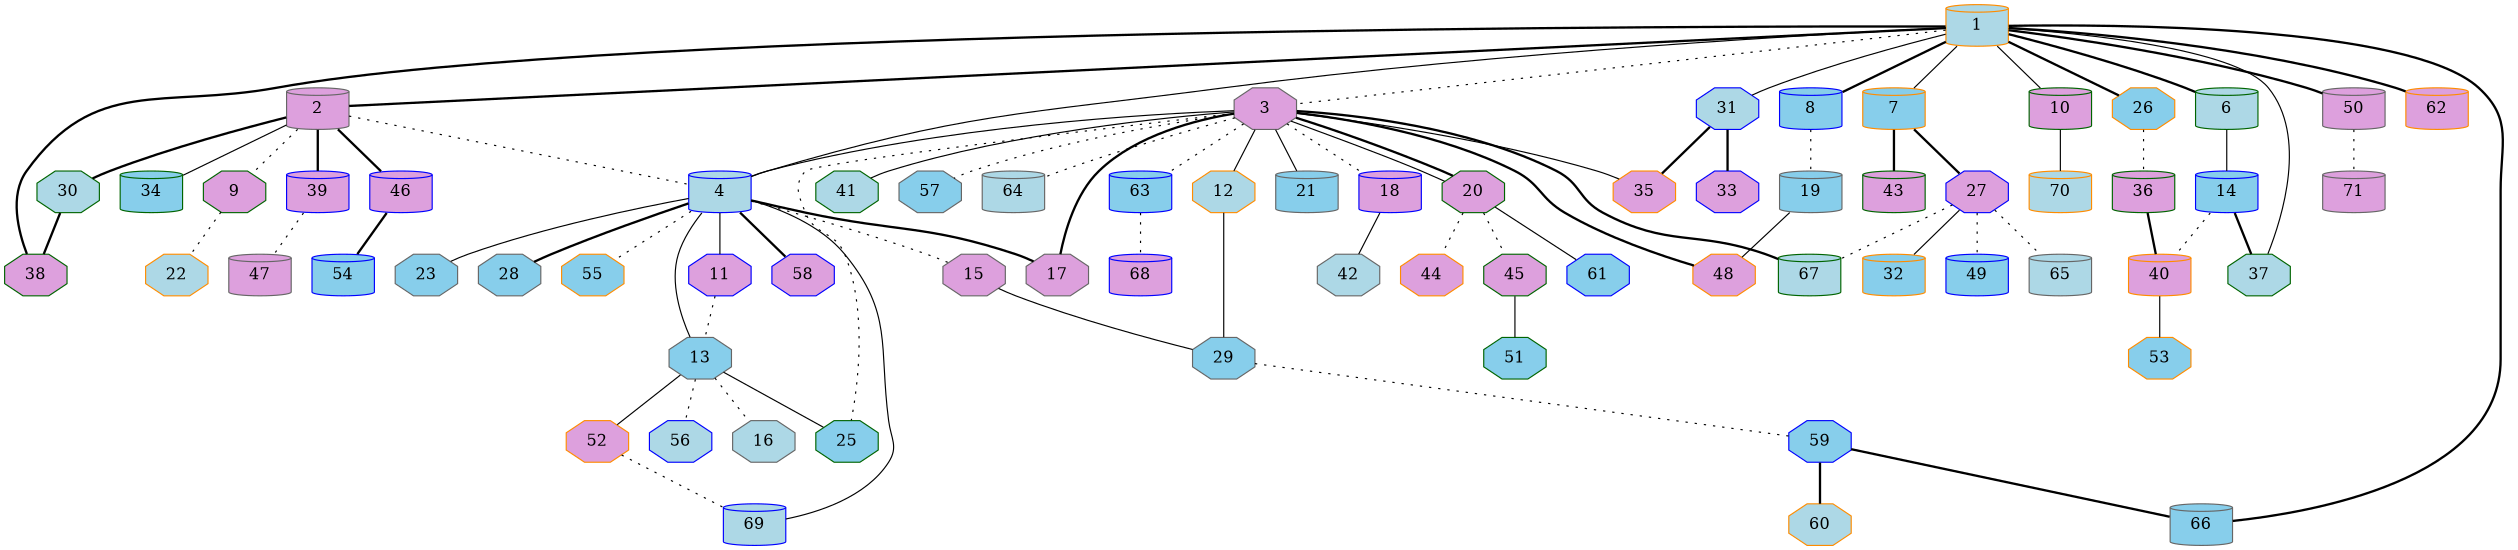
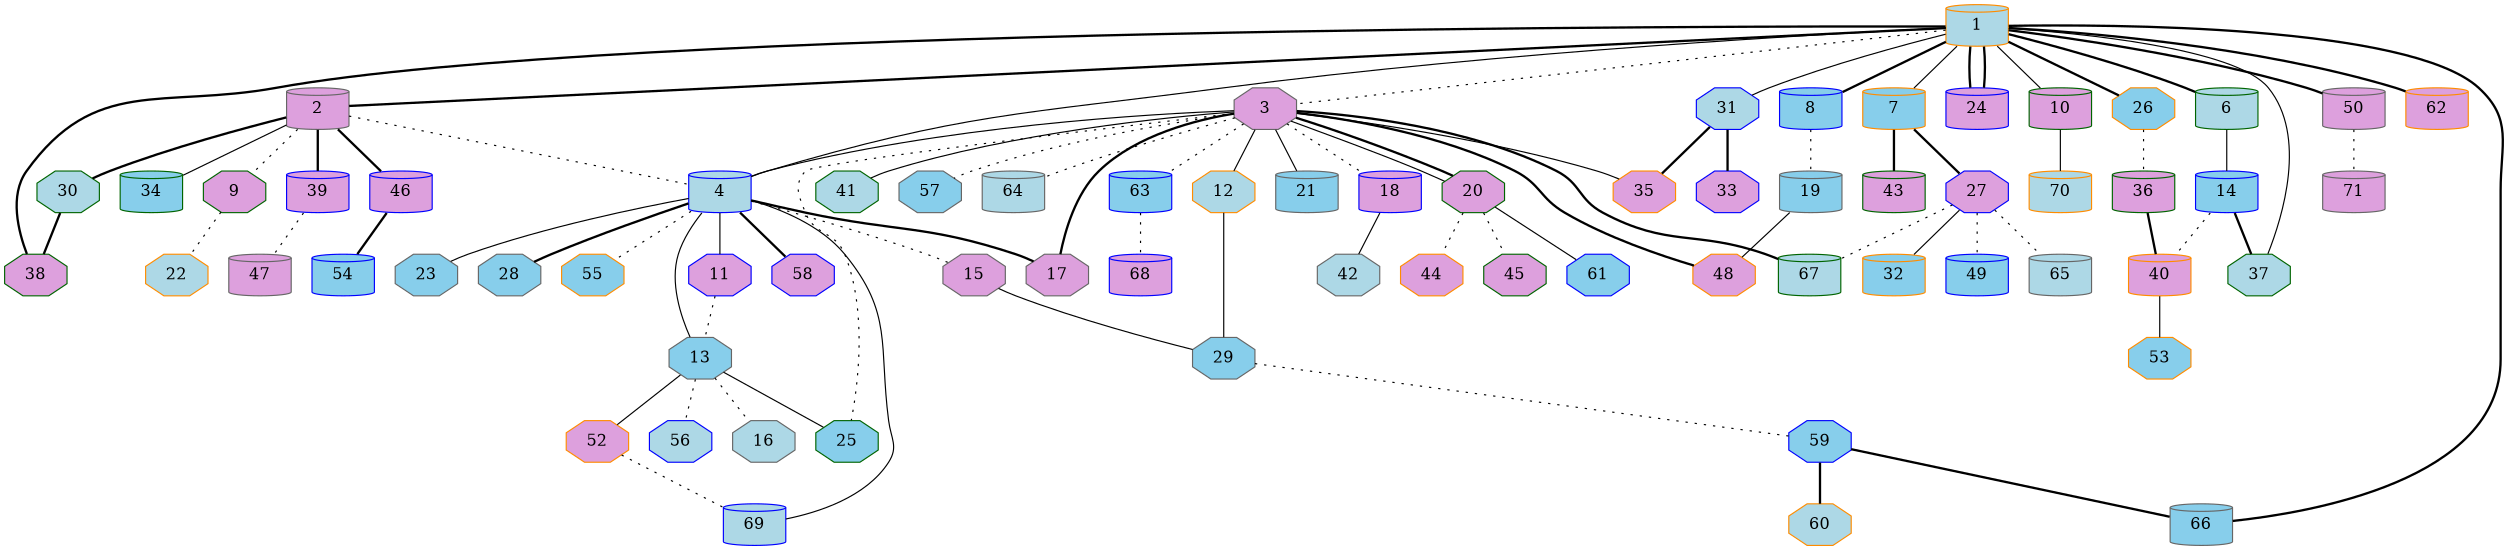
  graph {
    node [color=blue fillcolor=plum shape=octagon style=filled]
    edge [style=bold]
    1 [color=darkorange fillcolor=lightblue shape=cylinder]
    2 [color=gray40 shape=cylinder]
    3 [color=gray40]
    4 [fillcolor=lightblue shape=cylinder]
    6 [color=darkgreen fillcolor=lightblue shape=cylinder]
    7 [color=darkorange fillcolor=skyblue shape=cylinder]
    8 [fillcolor=skyblue shape=cylinder]
    10 [color=darkgreen shape=cylinder]
+   24 [shape=cylinder]
    26 [color=darkorange fillcolor=skyblue]
    31 [fillcolor=lightblue]
    37 [color=darkgreen fillcolor=lightblue]
    38 [color=darkgreen]
    50 [color=gray40 shape=cylinder]
    62 [color=darkorange shape=cylinder]
    66 [color=gray40 fillcolor=skyblue shape=cylinder]
    9 [color=darkgreen]
    30 [color=darkgreen fillcolor=lightblue]
    34 [color=darkgreen fillcolor=skyblue shape=cylinder]
    39 [shape=cylinder]
    46 [shape=cylinder]
    12 [color=darkorange fillcolor=lightblue]
    17 [color=gray40]
    18 [shape=cylinder]
    20 [color=darkgreen]
    21 [color=gray40 fillcolor=skyblue shape=cylinder]
    25 [color=darkgreen fillcolor=skyblue]
    35 [color=darkorange]
    41 [color=darkgreen fillcolor=lightblue]
    48 [color=darkorange]
    57 [color=gray40 fillcolor=skyblue]
    63 [fillcolor=skyblue shape=cylinder]
    64 [color=gray40 fillcolor=lightblue shape=cylinder]
    67 [color=darkgreen fillcolor=lightblue shape=cylinder]
    11
    13 [color=gray40 fillcolor=skyblue]
    15 [color=gray40]
    23 [color=gray40 fillcolor=skyblue]
    28 [color=gray40 fillcolor=skyblue]
    55 [color=darkorange fillcolor=skyblue]
    58
    69 [fillcolor=lightblue shape=cylinder]
    14 [fillcolor=skyblue shape=cylinder]
    27
    43 [color=darkgreen shape=cylinder]
    19 [color=gray40 fillcolor=skyblue shape=cylinder]
    70 [color=darkorange fillcolor=lightblue shape=cylinder]
    36 [color=darkgreen shape=cylinder]
    33
    71 [color=gray40 shape=cylinder]
    22 [color=darkorange fillcolor=lightblue]
    47 [color=gray40 shape=cylinder]
    54 [fillcolor=skyblue shape=cylinder]
    29 [color=gray40 fillcolor=skyblue]
    42 [color=gray40 fillcolor=lightblue]
    44 [color=darkorange]
    45 [color=darkgreen]
    61 [fillcolor=skyblue]
    68 [shape=cylinder]
    16 [color=gray40 fillcolor=lightblue]
    52 [color=darkorange]
    56 [fillcolor=lightblue]
    40 [color=darkorange shape=cylinder]
    32 [color=darkorange fillcolor=skyblue shape=cylinder]
    49 [fillcolor=skyblue shape=cylinder]
    65 [color=gray40 fillcolor=lightblue shape=cylinder]
    59 [fillcolor=skyblue]
    53 [color=darkorange fillcolor=skyblue]
-   51 [color=darkgreen fillcolor=skyblue]
    60 [color=darkorange fillcolor=lightblue]
    1 -- 2
    1 -- 3 [style=dotted]
    1 -- 4 [style=solid]
    1 -- 6
    1 -- 7 [style=solid]
    1 -- 8
    1 -- 10 [style=solid]
+   1 -- 24
+   1 -- 24
    1 -- 26
    1 -- 31 [style=solid]
    1 -- 37 [style=solid]
    1 -- 38
    1 -- 50
    1 -- 62
    1 -- 66
    2 -- 4 [style=dotted]
    2 -- 9 [style=dotted]
    2 -- 30
    2 -- 34 [style=solid]
    2 -- 39
    2 -- 46
    3 -- 4 [style=solid]
    3 -- 12 [style=solid]
    3 -- 17
    3 -- 18 [style=dotted]
    3 -- 20 [style=solid]
    3 -- 20
    3 -- 21 [style=solid]
    3 -- 25 [style=dotted]
    3 -- 35 [style=solid]
    3 -- 41 [style=solid]
    3 -- 48
    3 -- 57 [style=dotted]
    3 -- 63 [style=dotted]
    3 -- 64 [style=dotted]
    3 -- 67
    4 -- 17
    4 -- 11 [style=solid]
    4 -- 13 [style=solid]
    4 -- 15 [style=dotted]
    4 -- 23 [style=solid]
    4 -- 28
    4 -- 55 [style=dotted]
    4 -- 58
    4 -- 69 [style=solid]
    6 -- 14 [style=solid]
    7 -- 27
    7 -- 43
    8 -- 19 [style=dotted]
    10 -- 70 [style=solid]
    26 -- 36 [style=dotted]
    31 -- 35
    31 -- 33
    50 -- 71 [style=dotted]
    9 -- 22 [style=dotted]
    30 -- 38
    39 -- 47 [style=dotted]
    46 -- 54
    12 -- 29 [style=solid]
    18 -- 42 [style=solid]
    20 -- 44 [style=dotted]
    20 -- 45 [style=dotted]
    20 -- 61 [style=solid]
    63 -- 68 [style=dotted]
    11 -- 13 [style=dotted]
    13 -- 25 [style=solid]
    13 -- 16 [style=dotted]
    13 -- 52 [style=solid]
    13 -- 56 [style=dotted]
    15 -- 29 [style=solid]
    14 -- 37
    14 -- 40 [style=dotted]
    27 -- 67 [style=dotted]
    27 -- 32 [style=solid]
    27 -- 49 [style=dotted]
    27 -- 65 [style=dotted]
    19 -- 48 [style=solid]
    36 -- 40
    29 -- 59 [style=dotted]
-   45 -- 51 [style=solid]
    52 -- 69 [style=dotted]
    40 -- 53 [style=solid]
    59 -- 66
    59 -- 60
  }
